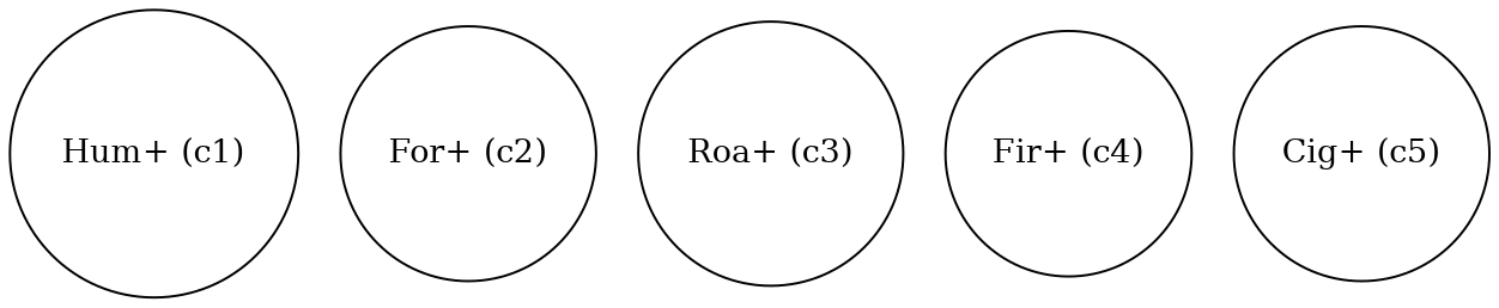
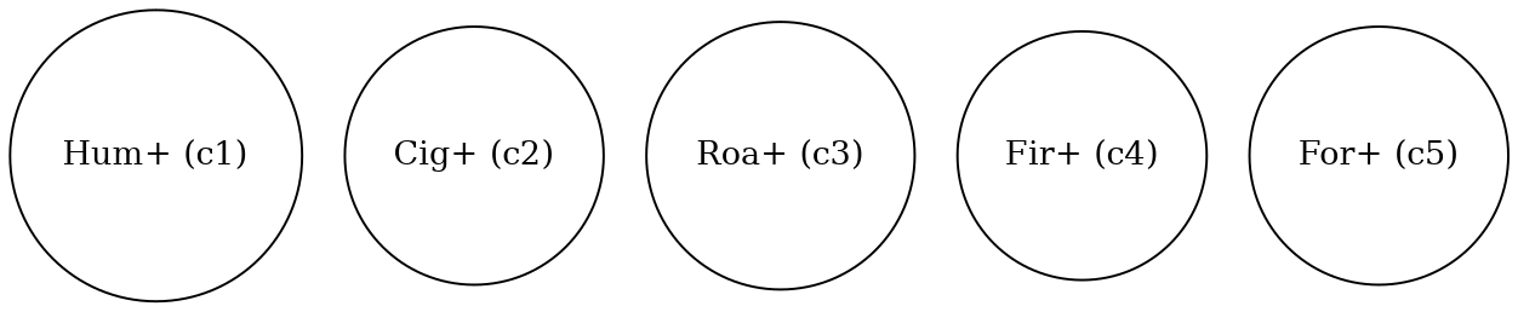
  digraph {
    node [shape=circle]
    n1 [label="Hum+ (c1)"]
-   n2 [label="For+ (c2)"]
+   n2 [label="Cig+ (c2)"]
    n3 [label="Roa+ (c3)"]
    n4 [label="Fir+ (c4)"]
-   n5 [label="Cig+ (c5)"]
+   n5 [label="For+ (c5)"]
  }
